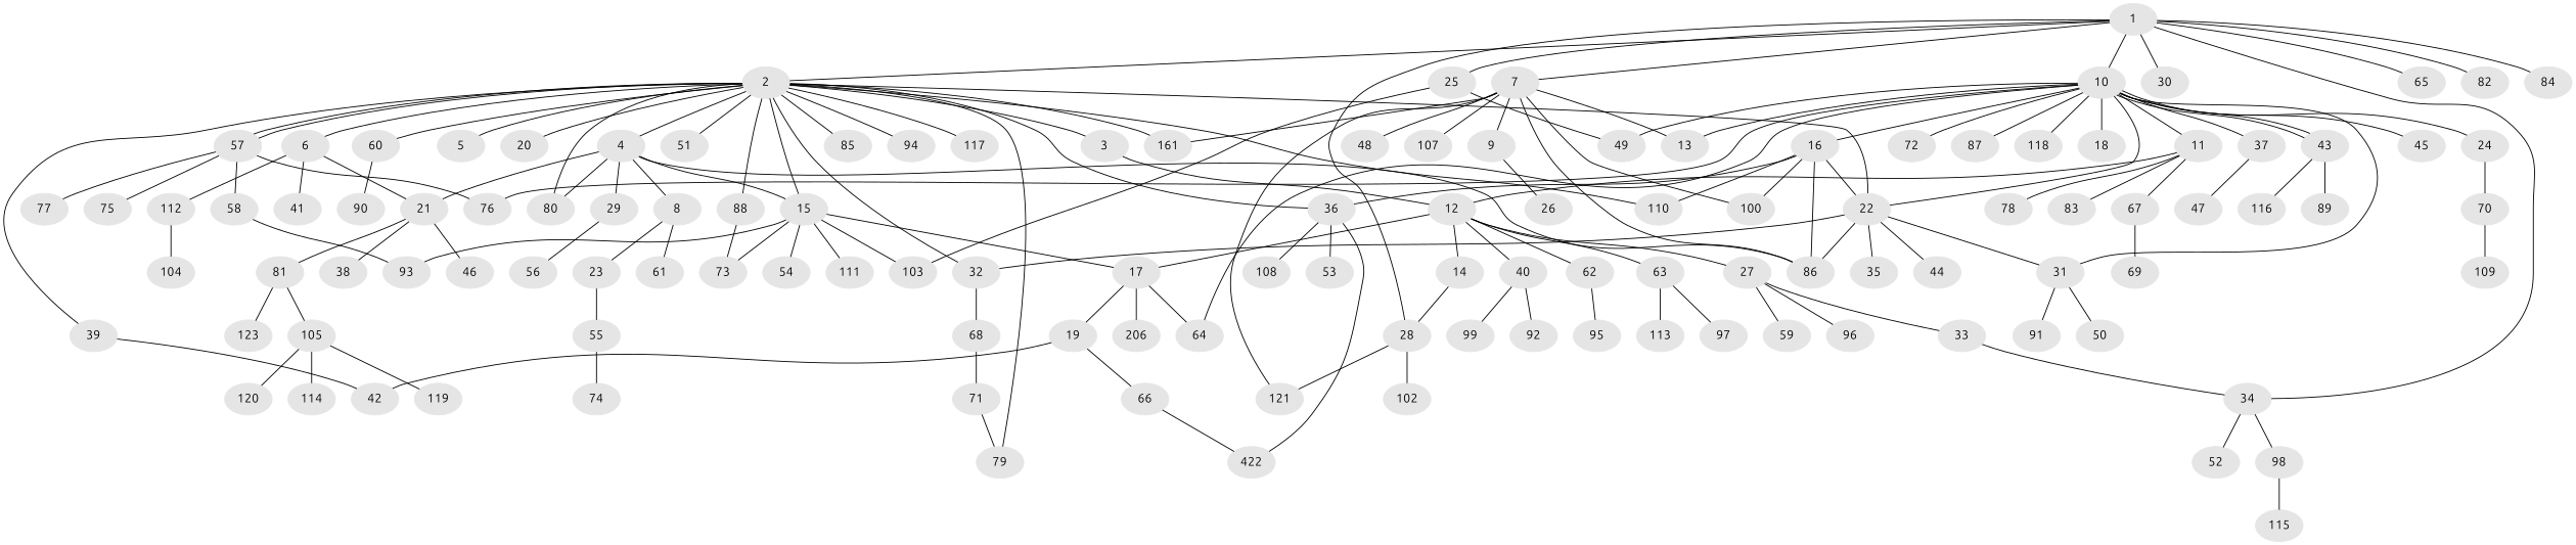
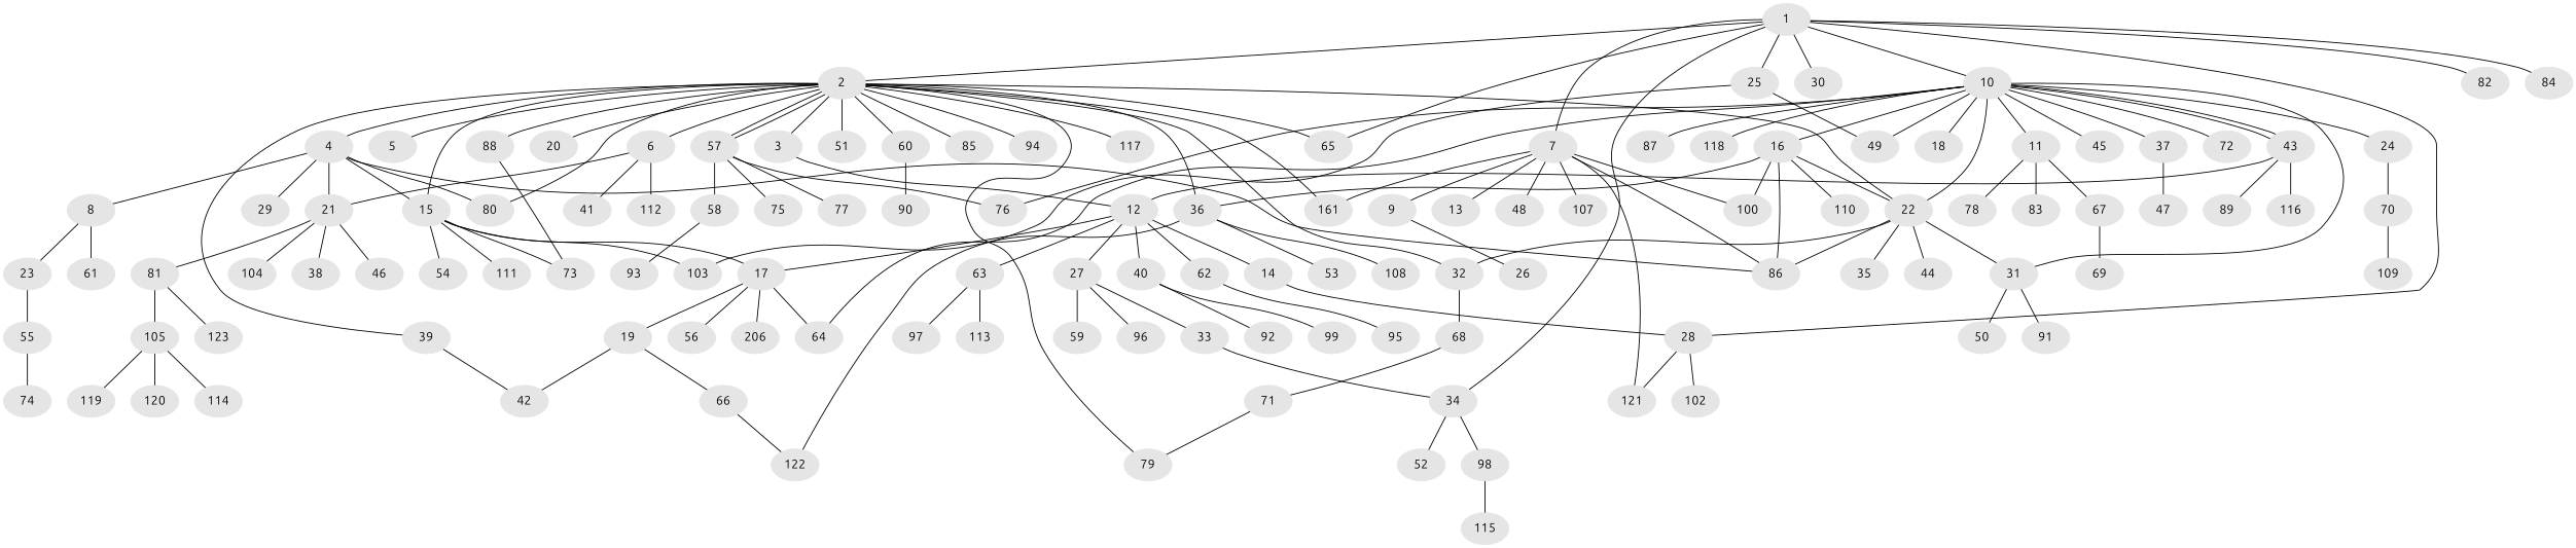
  graph {
    fontname=Ubuntu
    node [color=gray90 fontname=Ubuntu style=filled]
    edge [fontname=Ubuntu]
    1
    2
    7
    10
    25
    28
    30
    34
    65
    82
    84
    3
    4
    5
    6
    15
    20
    22
    32
    36
    39
    51
    57
    60
    79
    80
    85
    88
    94
    n30 [label=161]
    117
    86
    9
    13
    48
    100
    107
    121
    11
    16
    18
    24
    31
    37
    43
    45
    49
    64
    72
    76
    87
    118
    103
    102
    52
    98
    12
    8
    21
    29
    41
    112
    17
    54
    73
    93
    111
    35
    44
    68
    53
    108
-   122 [label=422]
+   122
    42
    58
    75
    77
    90
    14
    27
    40
    62
    63
    23
    61
    38
    46
    81
    104
    26
    55
    67
    78
    83
    110
    70
    50
    91
    47
    89
    116
    69
    19
    56
    n105 [label=206]
    33
    59
    96
    92
    99
    95
    97
    113
    66
    105
    123
    74
    109
    71
    115
    114
    119
    120
    1 -- 2
    1 -- 7
    1 -- 10
    1 -- 25
    1 -- 28
    1 -- 30
    1 -- 34
    1 -- 65
    1 -- 82
    1 -- 84
-   2 -- 110
+   2 -- 65
    2 -- 3
    2 -- 4
    2 -- 5
    2 -- 6
    2 -- 15
    2 -- 20
    2 -- 22
    2 -- 32
    2 -- 36
    2 -- 39
    2 -- 51
    2 -- 57
    2 -- 57
    2 -- 60
    2 -- 79
    2 -- 80
    2 -- 85
    2 -- 88
    2 -- 94
    2 -- n30
    2 -- 117
    7 -- n30
    7 -- 86
    7 -- 9
    7 -- 13
    7 -- 48
    7 -- 100
    7 -- 107
    7 -- 121
    10 -- 22
-   10 -- 13
    10 -- 11
    10 -- 16
    10 -- 18
    10 -- 24
    10 -- 31
    10 -- 37
    10 -- 43
    10 -- 43
    10 -- 45
    10 -- 49
    10 -- 64
    10 -- 72
    10 -- 76
    10 -- 87
    10 -- 118
    25 -- 49
    25 -- 103
    28 -- 121
    28 -- 102
    34 -- 52
    34 -- 98
    3 -- 12
    4 -- 15
    4 -- 80
    4 -- 86
    4 -- 8
    4 -- 21
    4 -- 29
    6 -- 21
    6 -- 41
    6 -- 112
    15 -- 103
    15 -- 17
    15 -- 54
    15 -- 73
-   15 -- 93
    15 -- 111
    22 -- 32
    22 -- 86
    22 -- 31
    22 -- 35
    22 -- 44
    32 -- 68
    36 -- 53
    36 -- 108
    36 -- 122
    39 -- 42
    57 -- 76
    57 -- 58
    57 -- 75
    57 -- 77
    60 -- 90
    88 -- 73
    9 -- 26
-   11 -- 12
+   43 -- 12
    11 -- 67
    11 -- 78
    11 -- 83
    16 -- 22
    16 -- 36
    16 -- 86
    16 -- 100
    16 -- 110
    24 -- 70
    31 -- 50
    31 -- 91
    37 -- 47
    43 -- 89
    43 -- 116
    98 -- 115
    12 -- 17
    12 -- 14
    12 -- 27
    12 -- 40
    12 -- 62
    12 -- 63
    8 -- 23
    8 -- 61
    21 -- 38
    21 -- 46
    21 -- 81
-   112 -- 104
+   21 -- 104
    17 -- 64
    17 -- 19
-   29 -- 56
+   17 -- 56
    17 -- n105
    68 -- 71
    58 -- 93
    14 -- 28
    27 -- 33
    27 -- 59
    27 -- 96
    40 -- 92
    40 -- 99
    62 -- 95
    63 -- 97
    63 -- 113
    23 -- 55
    81 -- 105
    81 -- 123
    55 -- 74
    67 -- 69
    70 -- 109
    19 -- 42
    19 -- 66
    33 -- 34
    66 -- 122
    105 -- 114
    105 -- 119
    105 -- 120
    71 -- 79
  }
